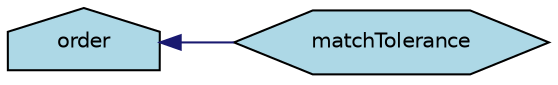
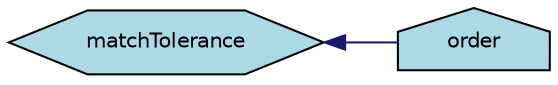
  digraph {
    rankdir=LR
    node [color=black fillcolor=lightblue fontname=Helvetica fontsize=10 style=filled]
    n1 [fontcolor=black height=0.2 label=order shape=house width=0.4]
    n2 [height=0.2 label=matchTolerance shape=hexagon width=0.4]
-   n1 -> n2 [color=midnightblue dir=back fontname=Helvetica fontsize=10 labelfontname=Helvetica labelfontsize=10 style=solid]
+   n2 -> n1 [color=midnightblue dir=back fontname=Helvetica fontsize=10 labelfontname=Helvetica labelfontsize=10 style=solid]
  }
